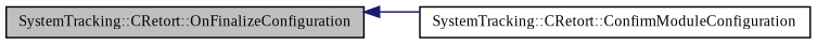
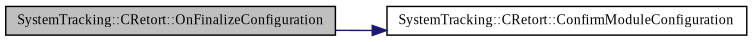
  digraph {
    rankdir=LR
    fontname="Liberation Serif"
    node [color=black fontname="Liberation Serif" fontsize=10 shape=record style=filled]
    n1 [fillcolor=grey75 fontcolor=black height=0.2 label="SystemTracking::CRetort::OnFinalizeConfiguration" width=0.4]
    n2 [fillcolor=white height=0.2 label="SystemTracking::CRetort::ConfirmModuleConfiguration" width=0.4]
-   n2 -> n1 [color=midnightblue fontname="Liberation Serif" fontsize=10 labelfontname=FreeSans labelfontsize=10 style=solid]
+   n1 -> n2 [color=midnightblue fontname="Liberation Serif" fontsize=10 labelfontname=FreeSans labelfontsize=10 style=solid]
  }
